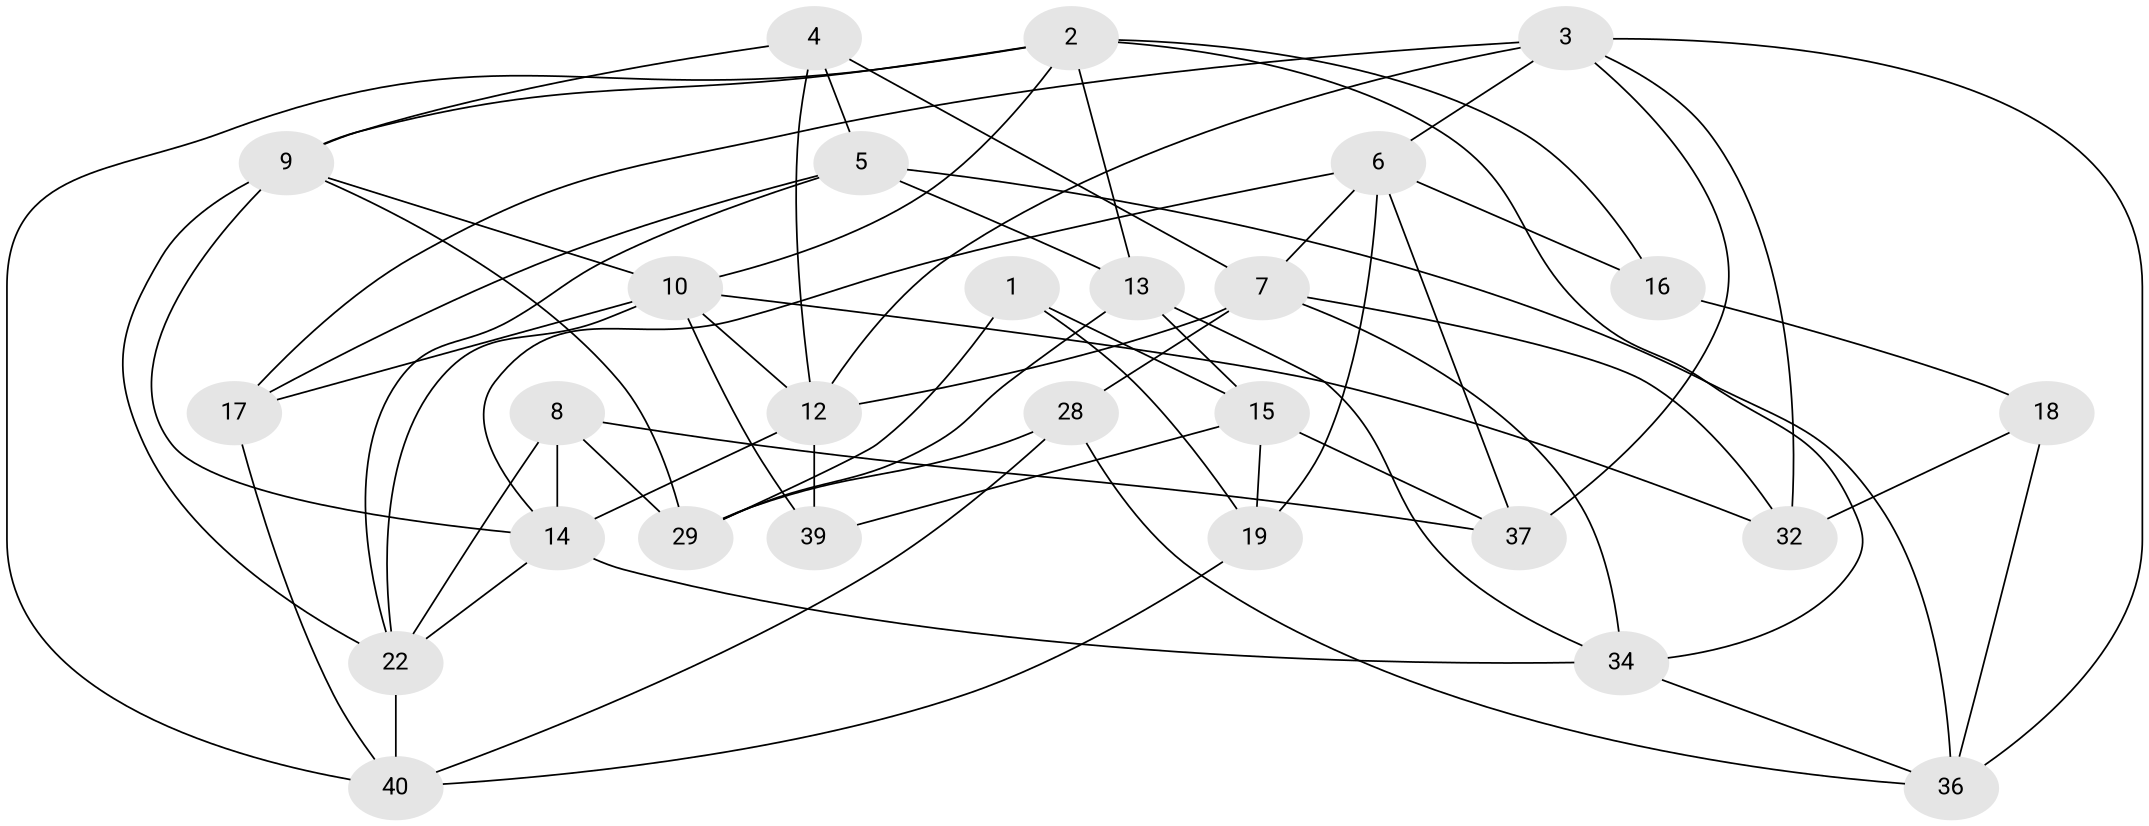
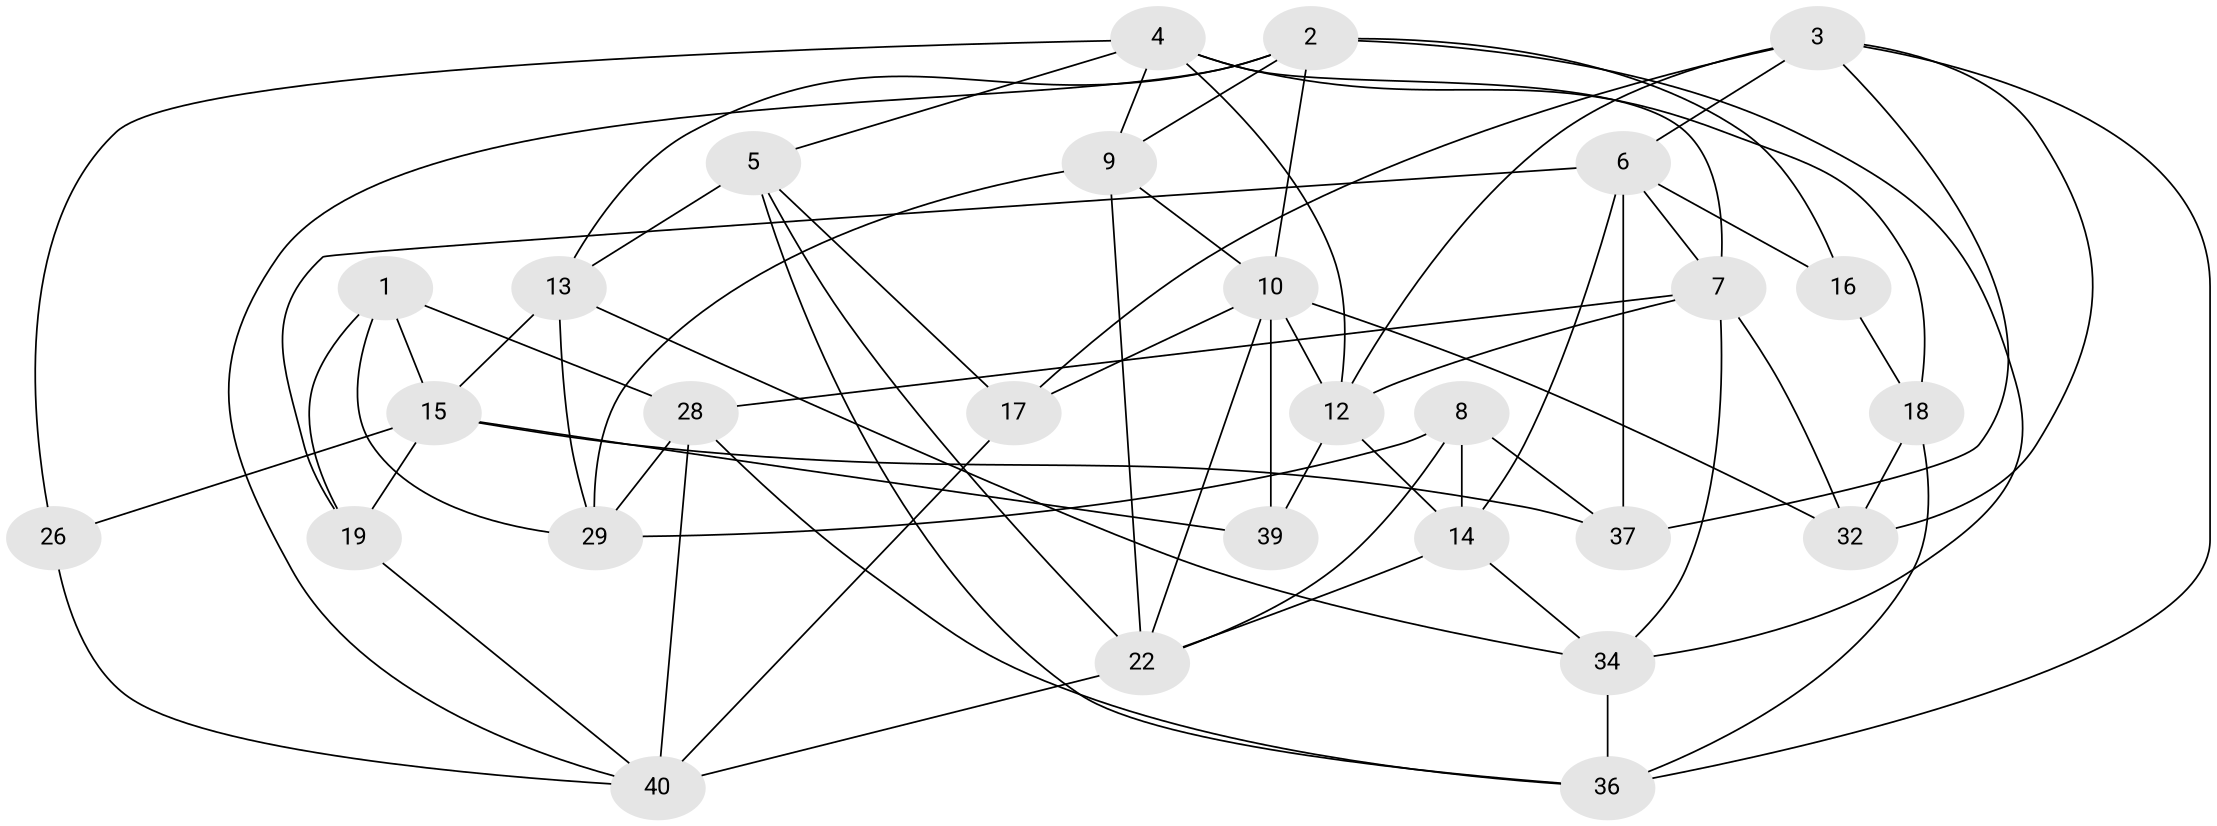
  graph {
    fontname=Roboto
    node [color=gray90 fontname=Roboto style=filled]
    edge [fontname=Roboto]
    15 [super="+41"]
    19 [super="+33"]
    37
+   26
    39
    1
    28 [super="+30"]
    29 [super="+35"]
    40 [super="+44"]
    36 [super="+46"]
    2 [super="+21"]
    9 [super="+31"]
    10 [super="+47"]
    13 [super="+24"]
    16
    34
    22 [super="+43"]
    14 [super="+23"]
    12 [super="+45"]
    17
    32 [super="+49"]
    18 [super="+27"]
    3 [super="+38"]
    6 [super="+42"]
    7 [super="+50"]
    4 [super="+48"]
    5 [super="+20"]
    8 [super="+11"]
    15 -- 19
    15 -- 37
+   15 -- 26
    15 -- 39
    19 -- 40
+   26 -- 40
    1 -- 15
    1 -- 19
+   1 -- 28
    1 -- 29
    28 -- 29
    28 -- 40
    28 -- 36
    2 -- 40
    2 -- 9
    2 -- 10
    2 -- 13
    2 -- 16
    2 -- 34
    9 -- 29
    9 -- 10
    9 -- 22
-   9 -- 14
    10 -- 39
    10 -- 22
    10 -- 12
    10 -- 17
    10 -- 32
    13 -- 15
    13 -- 29
    13 -- 34
    16 -- 18
    34 -- 36
    22 -- 40
    14 -- 34
    14 -- 22
    12 -- 39
    12 -- 14
    17 -- 40
    18 -- 36
    18 -- 32 [weight=2]
    3 -- 37
    3 -- 36
    3 -- 12
    3 -- 17
    3 -- 32
    3 -- 6
    6 -- 19
    6 -- 37
    6 -- 16
    6 -- 14
    6 -- 7
    7 -- 28
    7 -- 34
    7 -- 12
    7 -- 32
+   4 -- 26
    4 -- 9
    4 -- 12
+   4 -- 18
    4 -- 7
    4 -- 5
    5 -- 36
    5 -- 13 [weight=2]
    5 -- 22
    5 -- 17
    8 -- 37
    8 -- 29 [weight=2]
    8 -- 22
    8 -- 14
  }
